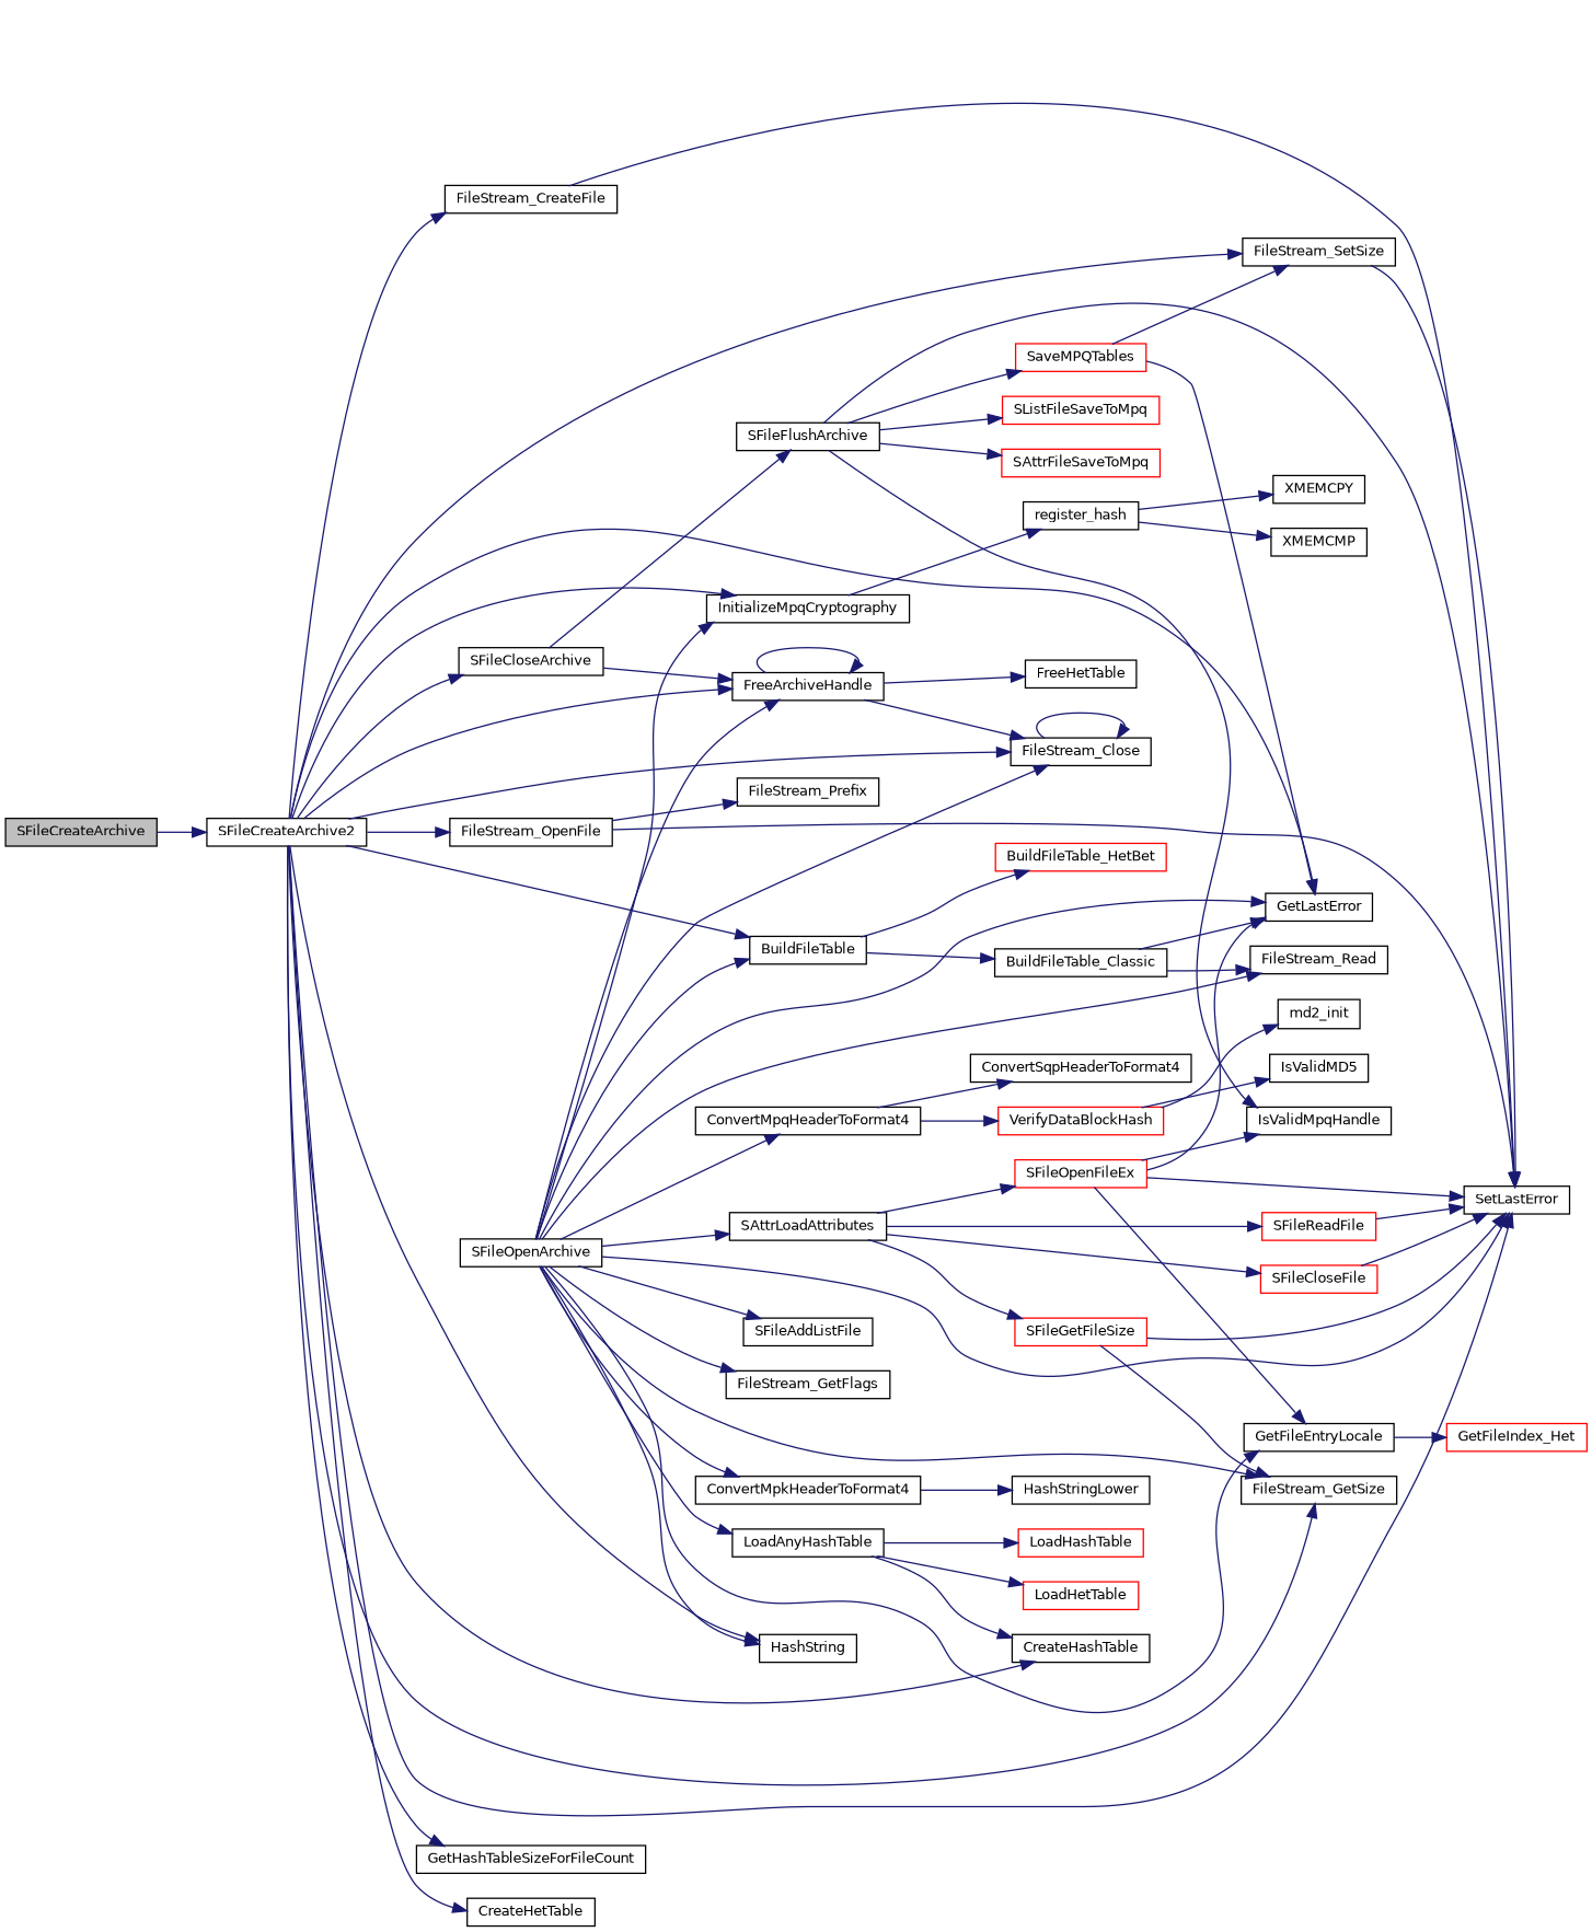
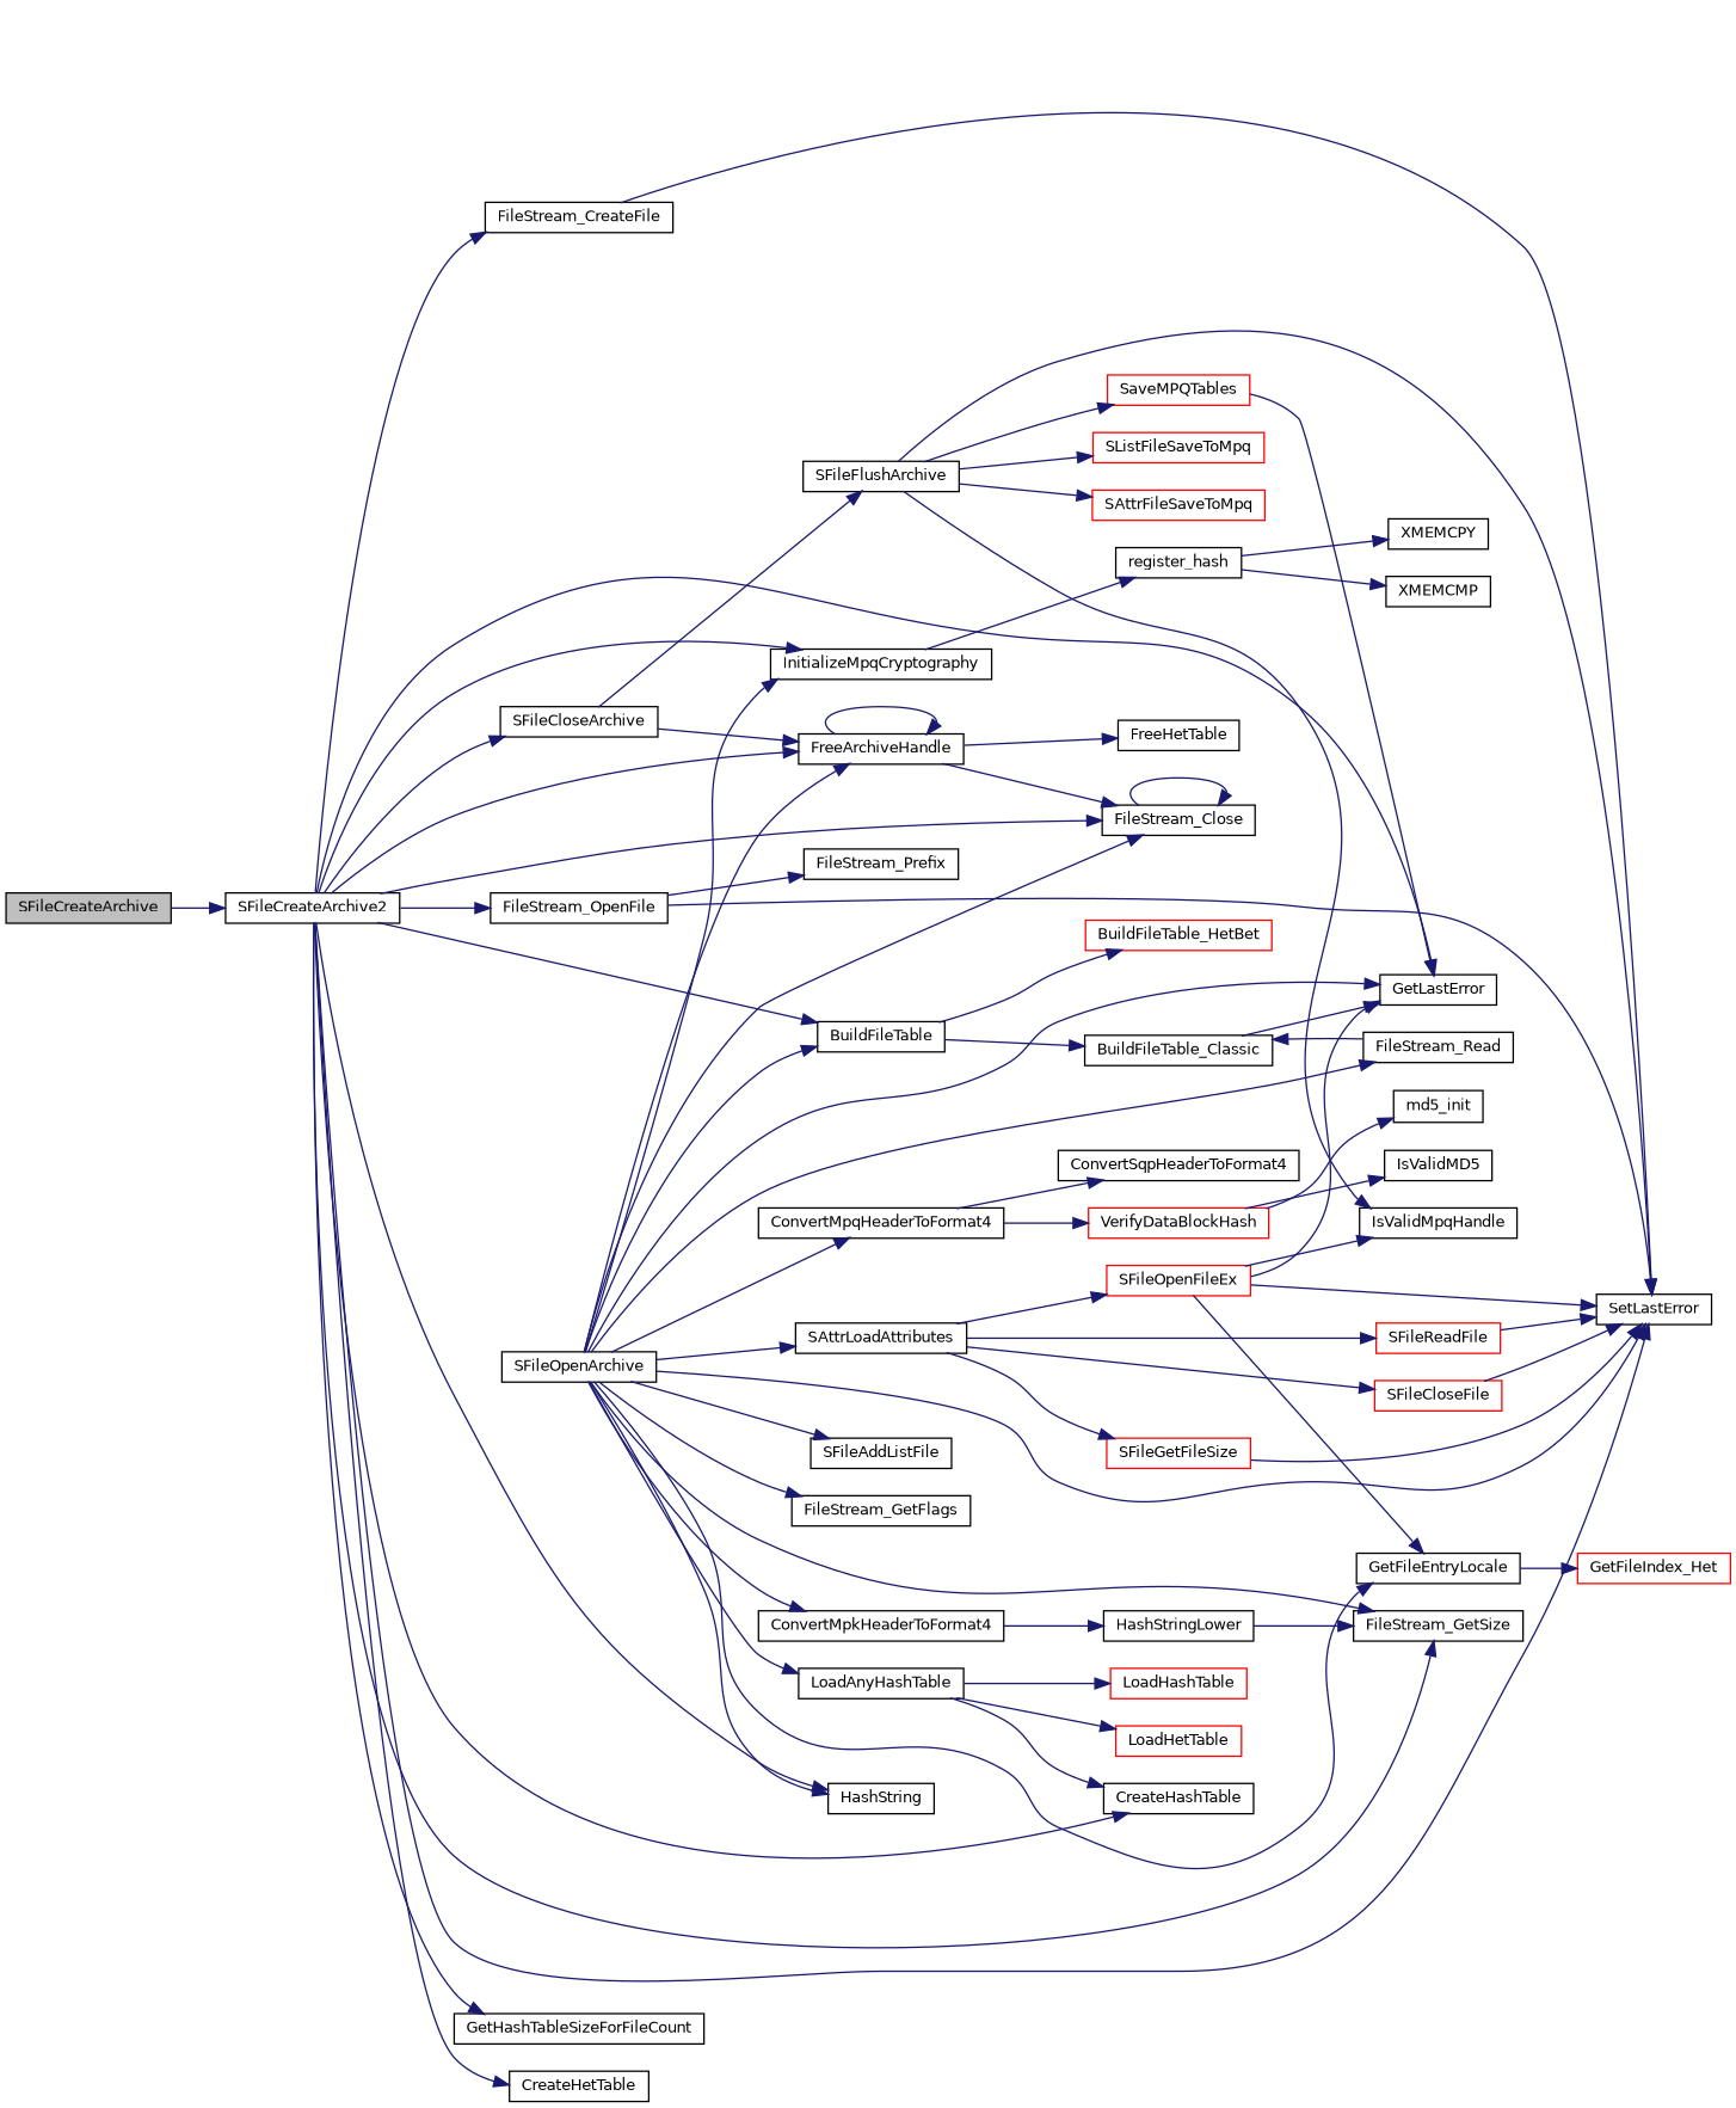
  digraph {
    rankdir=LR
    node [color=black fillcolor=white fontname=Helvetica fontsize=10 shape=record style=filled]
    edge [color=midnightblue fontname=Helvetica fontsize=10 labelfontname=Helvetica labelfontsize=10 style=solid]
    n1 [fillcolor=grey75 fontcolor=black height=0.2 label=SFileCreateArchive width=0.4]
    n2 [height=0.2 label=SFileCreateArchive2 width=0.4]
    n3 [height=0.2 label=SetLastError width=0.4]
    n4 [height=0.2 label=InitializeMpqCryptography width=0.4]
    n5 [height=0.2 label=FileStream_OpenFile width=0.4]
    n6 [height=0.2 label=GetLastError width=0.4]
    n7 [height=0.2 label=FileStream_GetSize width=0.4]
    n8 [height=0.2 label=HashString width=0.4]
    n9 [height=0.2 label=CreateHashTable width=0.4]
    n10 [height=0.2 label=FileStream_Close width=0.4]
    n11 [height=0.2 label=FreeArchiveHandle width=0.4]
    n12 [height=0.2 label=SFileCloseArchive width=0.4]
-   n13 [height=0.2 label=FileStream_SetSize width=0.4]
    n14 [height=0.2 label=FileStream_CreateFile width=0.4]
    n15 [height=0.2 label=GetHashTableSizeForFileCount width=0.4]
    n16 [height=0.2 label=CreateHetTable width=0.4]
    n17 [height=0.2 label=BuildFileTable width=0.4]
    n18 [height=0.2 label=register_hash width=0.4]
    n19 [height=0.2 label=SFileOpenArchive width=0.4]
    n20 [height=0.2 label=FileStream_GetFlags width=0.4]
    n21 [height=0.2 label=FileStream_Read width=0.4]
    n22 [height=0.2 label=ConvertMpqHeaderToFormat4 width=0.4]
    n23 [height=0.2 label=ConvertMpkHeaderToFormat4 width=0.4]
    n24 [height=0.2 label=LoadAnyHashTable width=0.4]
    n25 [height=0.2 label=GetFileEntryLocale width=0.4]
    n26 [height=0.2 label=SFileAddListFile width=0.4]
    n27 [height=0.2 label=SAttrLoadAttributes width=0.4]
    n28 [height=0.2 label=FileStream_Prefix width=0.4]
    n29 [height=0.2 label=FreeHetTable width=0.4]
    n30 [height=0.2 label=SFileFlushArchive width=0.4]
    n31 [height=0.2 label=XMEMCMP width=0.4]
    n32 [height=0.2 label=XMEMCPY width=0.4]
    n33 [color=red height=0.2 label=VerifyDataBlockHash width=0.4]
    n34 [height=0.2 label=ConvertSqpHeaderToFormat4 width=0.4]
    n35 [height=0.2 label=HashStringLower width=0.4]
    n36 [color=red height=0.2 label=LoadHetTable width=0.4]
    n37 [color=red height=0.2 label=LoadHashTable width=0.4]
    n38 [color=red height=0.2 label=BuildFileTable_HetBet width=0.4]
    n39 [height=0.2 label=BuildFileTable_Classic width=0.4]
    n40 [color=red height=0.2 label=GetFileIndex_Het width=0.4]
    n41 [color=red height=0.2 label=SFileOpenFileEx width=0.4]
    n42 [color=red height=0.2 label=SFileGetFileSize width=0.4]
    n43 [color=red height=0.2 label=SFileReadFile width=0.4]
    n44 [color=red height=0.2 label=SFileCloseFile width=0.4]
    n45 [height=0.2 label=IsValidMD5 width=0.4]
-   n46 [height=0.2 label=md2_init width=0.4]
+   n46 [height=0.2 label=md5_init width=0.4]
    n47 [height=0.2 label=IsValidMpqHandle width=0.4]
    n48 [color=red height=0.2 label=SListFileSaveToMpq width=0.4]
    n49 [color=red height=0.2 label=SAttrFileSaveToMpq width=0.4]
    n50 [color=red height=0.2 label=SaveMPQTables width=0.4]
    n1 -> n2
    n2 -> n3
    n2 -> n4
    n2 -> n5
    n2 -> n6
    n2 -> n7
    n2 -> n8
    n2 -> n9
    n2 -> n10
    n2 -> n11
    n2 -> n12
-   n2 -> n13
    n2 -> n14
    n2 -> n15
    n2 -> n16
    n2 -> n17
    n4 -> n18
    n5 -> n3
    n5 -> n28
    n10 -> n10
    n11 -> n10
    n11 -> n11
    n11 -> n29
    n12 -> n11
    n12 -> n30
-   n13 -> n3
    n14 -> n3
    n17 -> n38
    n17 -> n39
    n18 -> n31
    n18 -> n32
    n19 -> n3
    n19 -> n4
    n19 -> n6
    n19 -> n7
    n19 -> n8
    n19 -> n10
    n19 -> n11
    n19 -> n17
    n19 -> n20
    n19 -> n21
    n19 -> n22
    n19 -> n23
    n19 -> n24
    n19 -> n25
    n19 -> n26
    n19 -> n27
    n22 -> n33
    n22 -> n34
    n23 -> n35
    n24 -> n9
    n24 -> n36
    n24 -> n37
    n25 -> n40
    n27 -> n41
    n27 -> n42
    n27 -> n43
    n27 -> n44
    n30 -> n3
    n30 -> n47
    n30 -> n48
    n30 -> n49
    n30 -> n50
    n33 -> n45
    n33 -> n46
    n39 -> n6
-   n39 -> n21
+   n21 -> n39
    n41 -> n3
    n41 -> n6
    n41 -> n25
    n41 -> n47
    n42 -> n3
-   n42 -> n7
+   n35 -> n7
    n43 -> n3
    n44 -> n3
    n50 -> n6
-   n50 -> n13
  }
